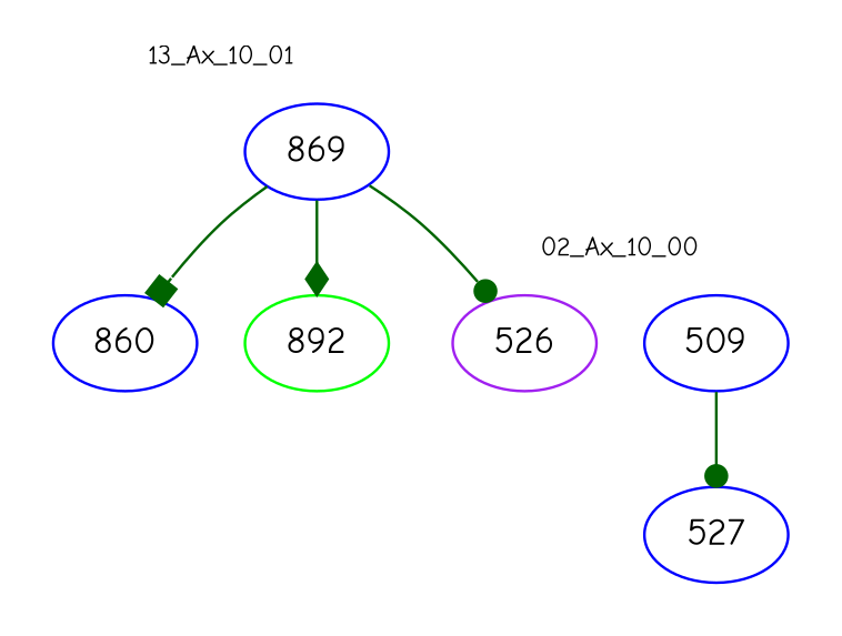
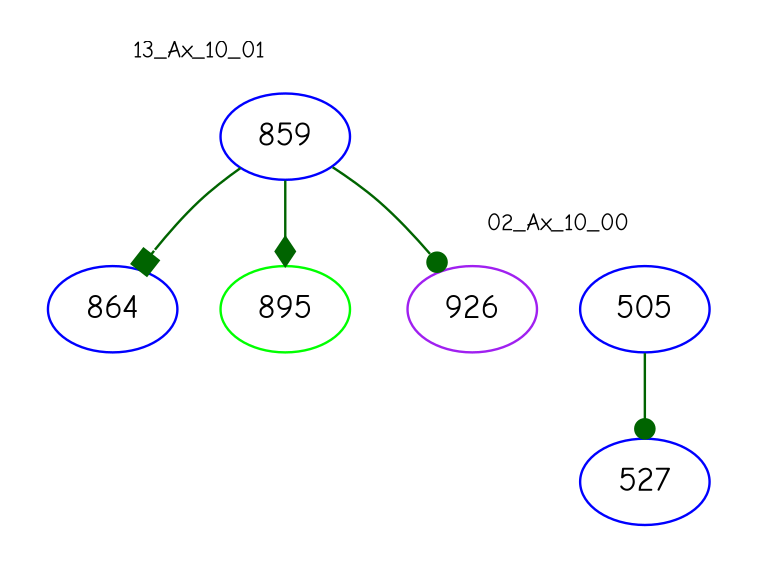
  digraph {
    fontname="Comic Neue"
    node [color=blue fontname="Comic Neue"]
    edge [arrowhead=dot color=darkgreen fontname="Comic Neue"]
-   n1 [label=869]
-   n2 [label=860]
-   n3 [color=green label=892]
-   n4 [label=509]
-   n5 [color=purple label=526]
+   n1 [label=859]
+   n2 [label=864]
+   n3 [color=green label=895]
+   n4 [label=505]
+   n5 [color=purple label=926]
    n6 [label=527]
    subgraph cluster_1 {
      color=white
      fontsize=10
      label="13_Ax_10_01"
      n1
      n2
      n3
    }
    subgraph cluster_2 {
      color=white
      fontsize=10
      label="02_Ax_10_00"
      n4
      n5
      n6
    }
    n1 -> n2 [arrowhead=box]
    n1 -> n3 [arrowhead=diamond]
    n1 -> n5
    n4 -> n6
  }
